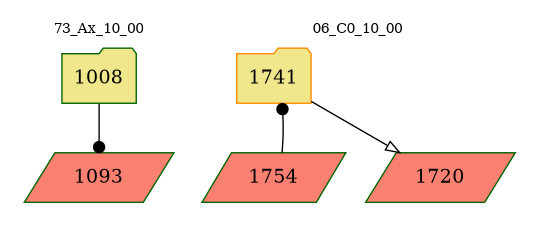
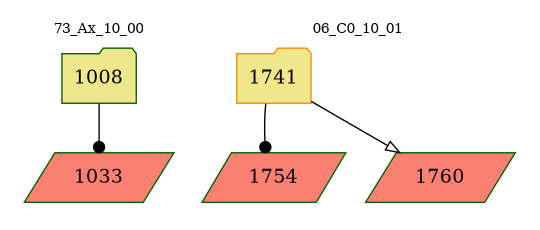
  digraph {
    node [color=darkgreen fillcolor=salmon shape=parallelogram style=filled]
    edge [arrowhead=dot color=black]
    n1 [fillcolor=khaki label=1008 shape=folder]
-   n2 [label=1093]
+   n2 [label=1033]
    n3 [color=darkorange fillcolor=khaki label=1741 shape=folder]
    n4 [label=1754]
-   n5 [label=1720]
+   n5 [label=1760]
    subgraph cluster_1 {
      color=white
      fontsize=10
      label="73_Ax_10_00"
      n1
      n2
    }
    subgraph cluster_2 {
      color=white
      fontsize=10
-     label="06_C0_10_00"
+     label="06_C0_10_01"
      n3
      n4
      n5
    }
    n1 -> n2
-   n4 -> n3
+   n3 -> n4
    n3 -> n5 [arrowhead=onormal]
  }
